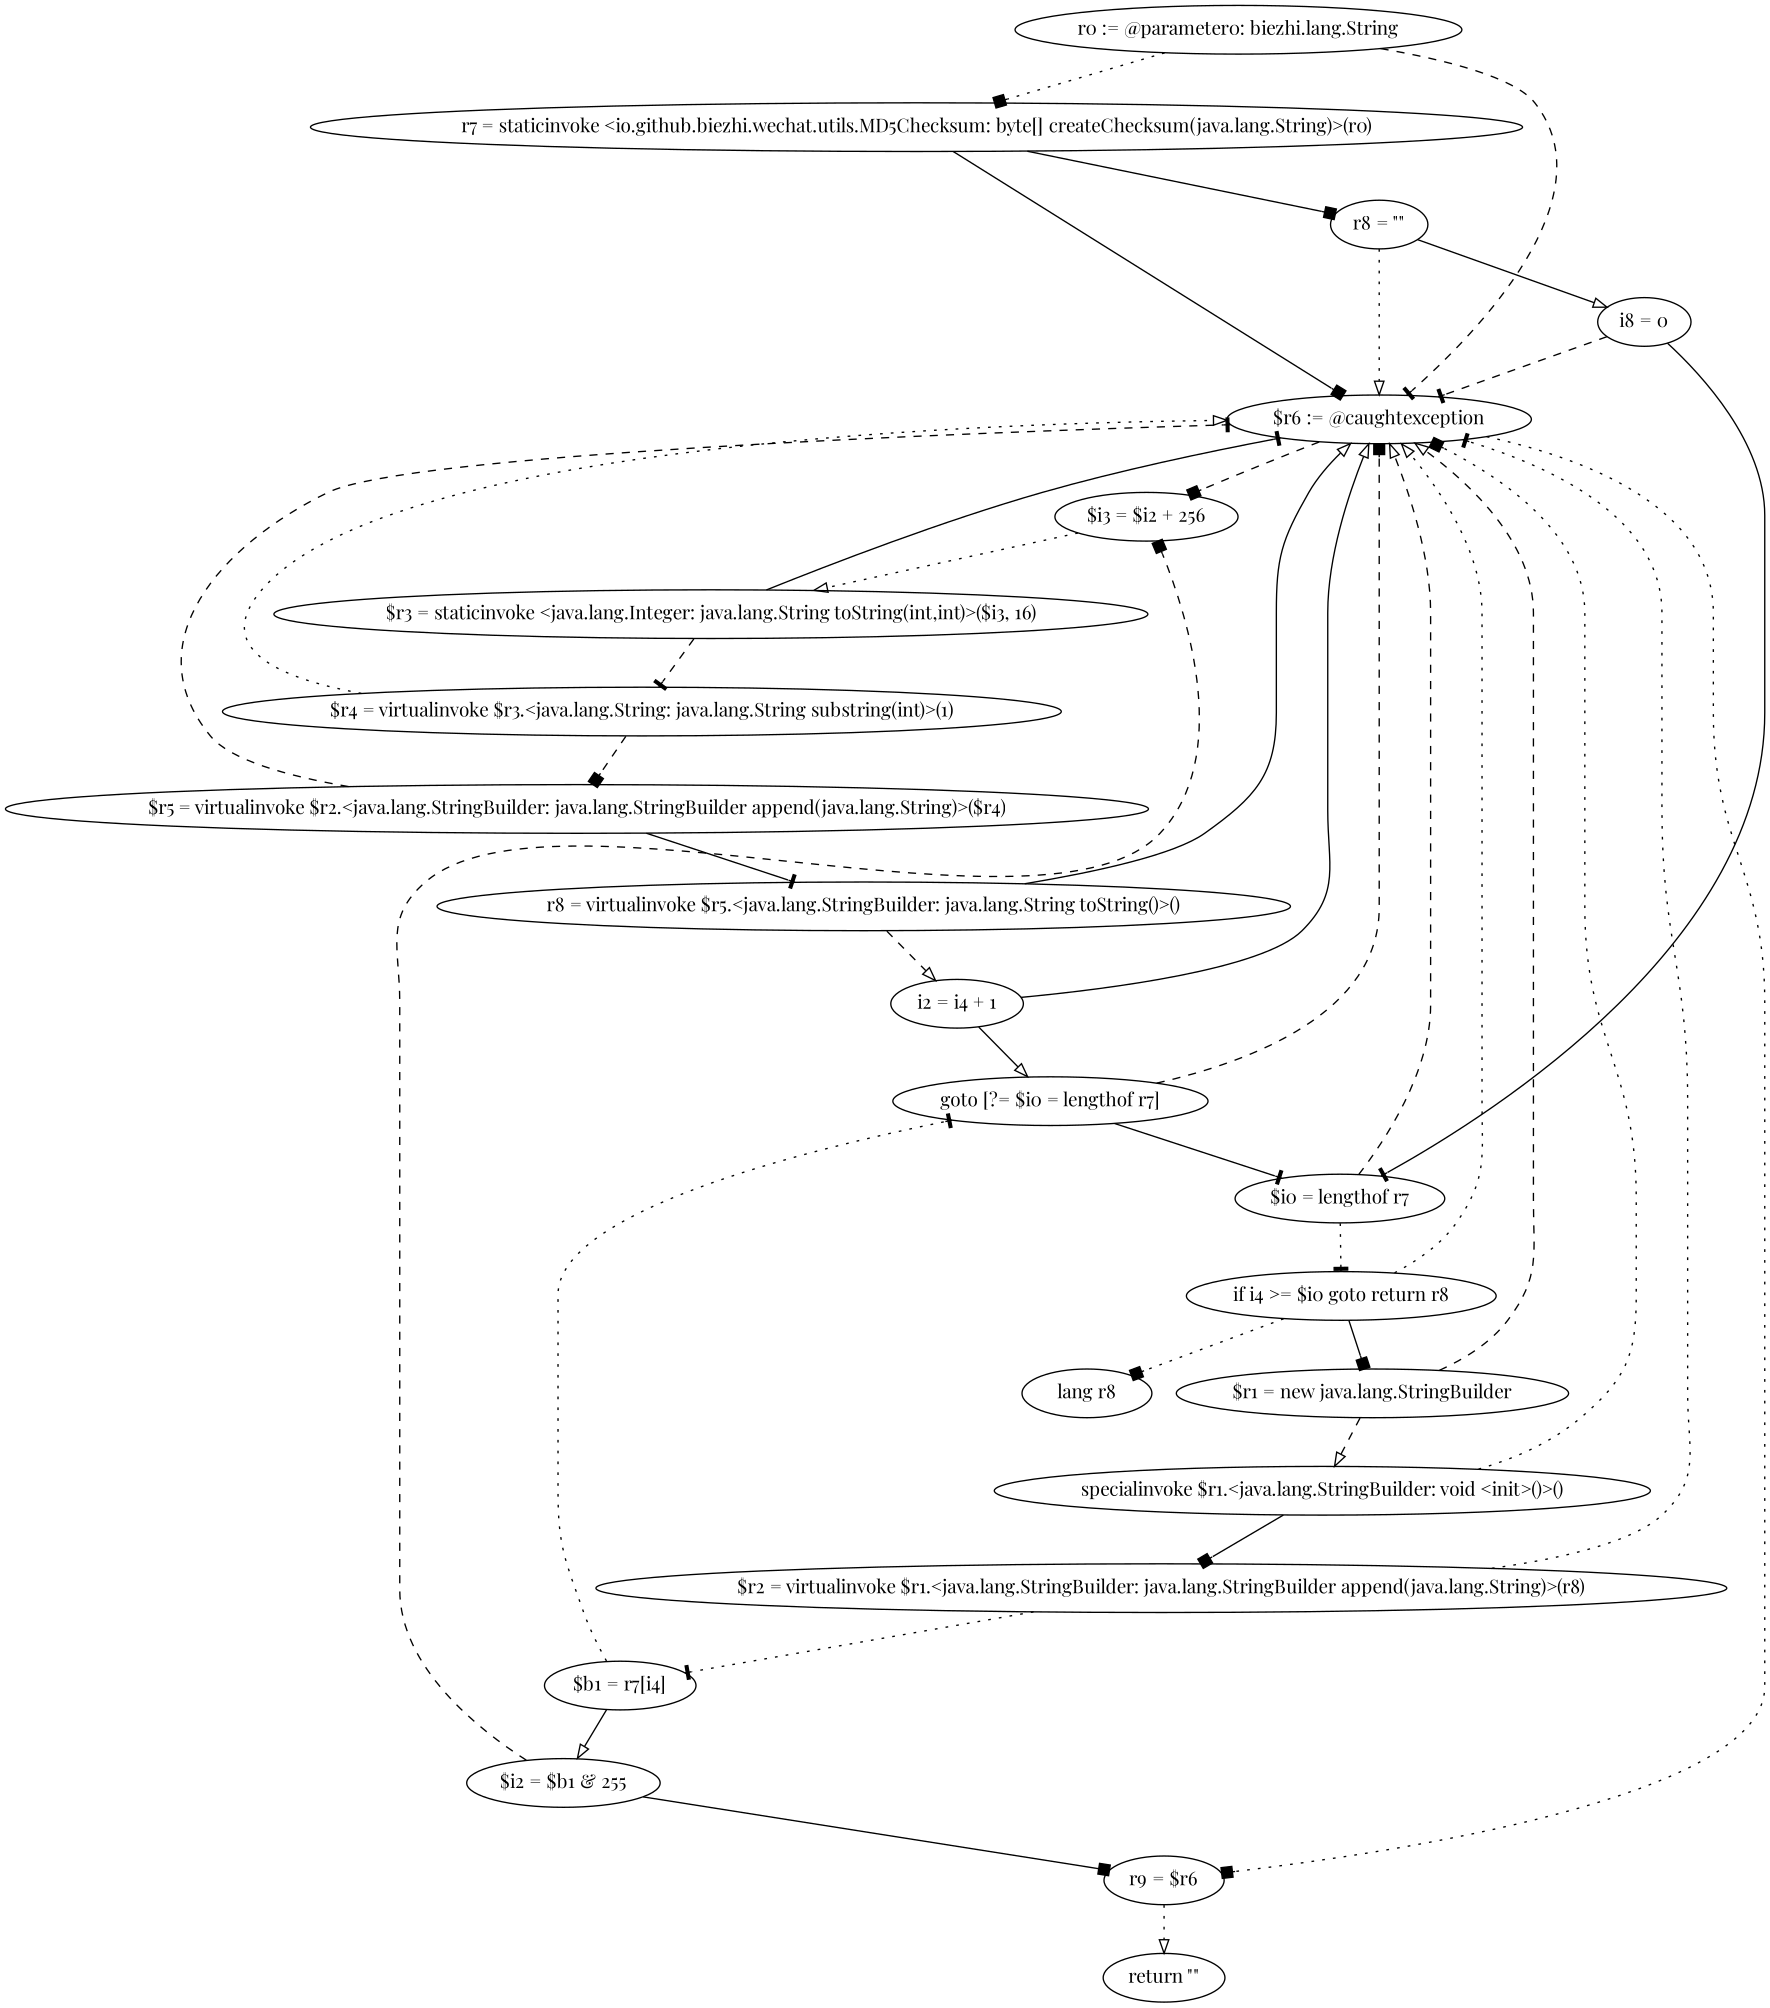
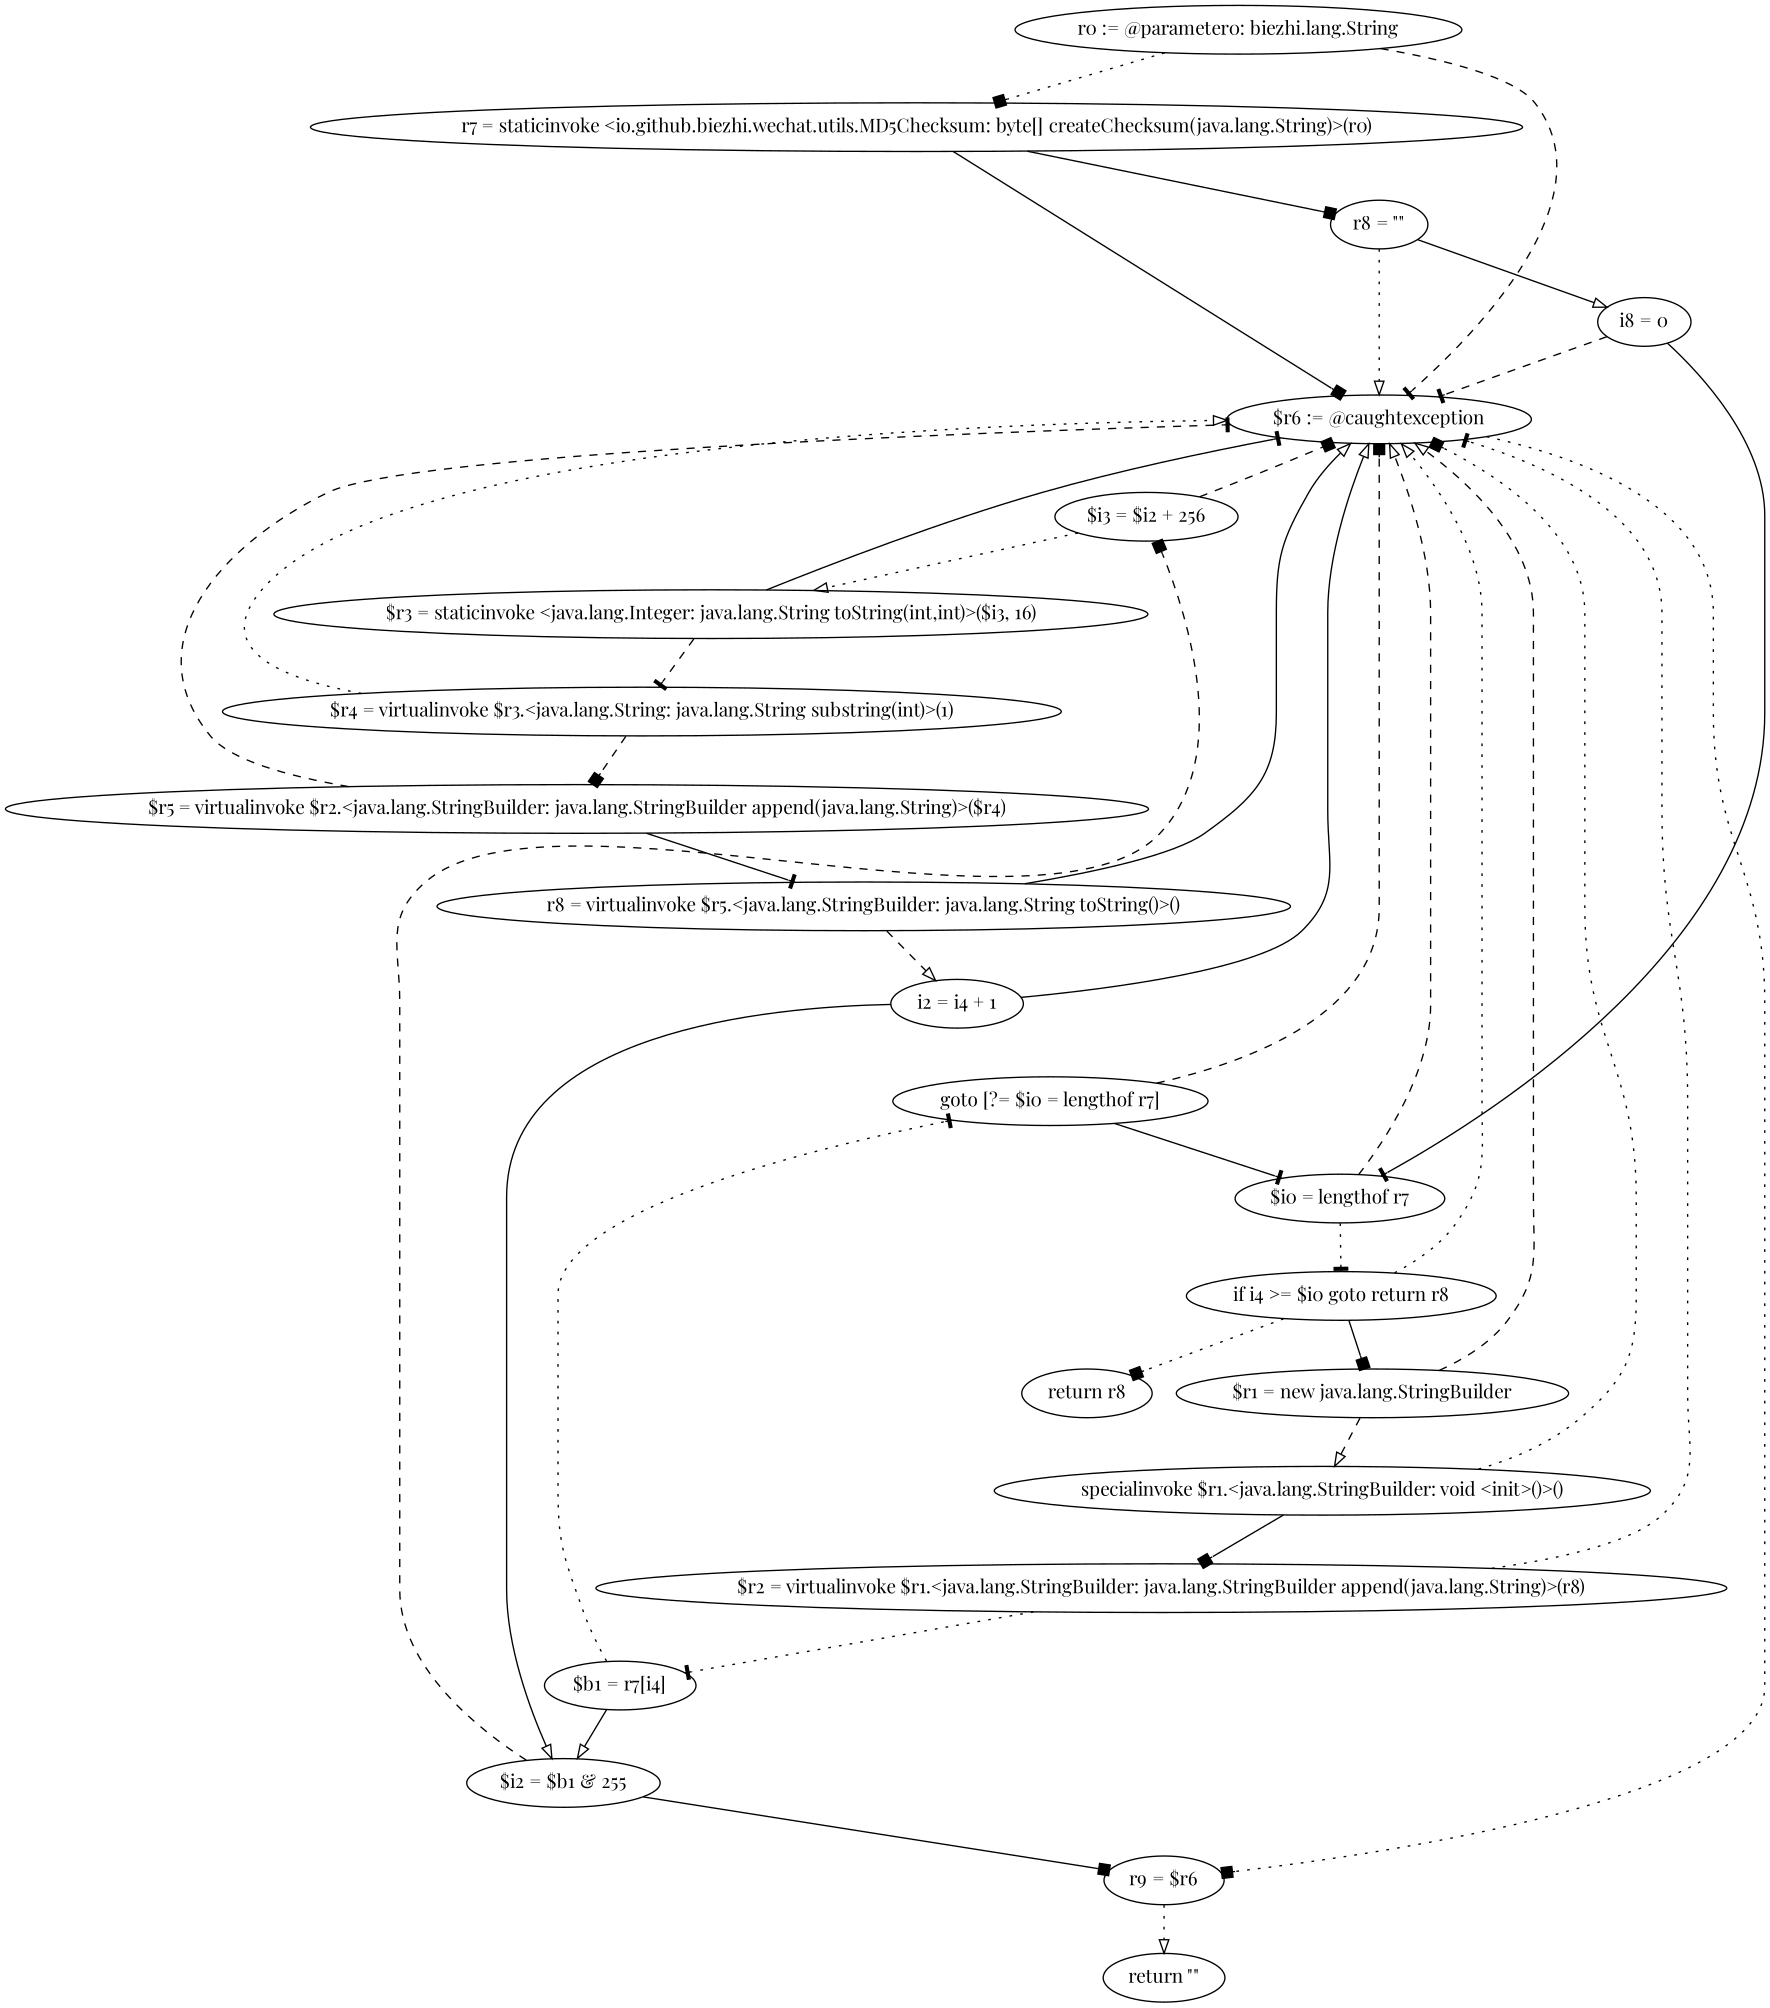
  digraph {
    fontname="Playfair Display"
    node [fontname="Playfair Display"]
    edge [arrowhead=onormal fontname="Playfair Display" style=solid]
    n1 [label="r0 := @parameter0: biezhi.lang.String"]
    "r7 = staticinvoke <io.github.biezhi.wechat.utils.MD5Checksum: byte[] createChecksum(java.lang.String)>(r0)"
    "$r6 := @caughtexception"
    "r8 = \"\""
    "r9 = $r6"
    n6 [label="i8 = 0"]
    "$i0 = lengthof r7"
    "if i4 >= $i0 goto return r8"
    "$r1 = new java.lang.StringBuilder"
-   "return r8" [label="lang r8"]
+   "return r8"
    "specialinvoke $r1.<java.lang.StringBuilder: void <init>()>()"
    "$r2 = virtualinvoke $r1.<java.lang.StringBuilder: java.lang.StringBuilder append(java.lang.String)>(r8)"
    "$b1 = r7[i4]"
    "$i2 = $b1 & 255"
    "goto [?= $i0 = lengthof r7]"
    "$i3 = $i2 + 256"
    "$r3 = staticinvoke <java.lang.Integer: java.lang.String toString(int,int)>($i3, 16)"
    "$r4 = virtualinvoke $r3.<java.lang.String: java.lang.String substring(int)>(1)"
    "$r5 = virtualinvoke $r2.<java.lang.StringBuilder: java.lang.StringBuilder append(java.lang.String)>($r4)"
    "r8 = virtualinvoke $r5.<java.lang.StringBuilder: java.lang.String toString()>()"
    n21 [label="i2 = i4 + 1"]
    "return \"\""
    n1 -> "r7 = staticinvoke <io.github.biezhi.wechat.utils.MD5Checksum: byte[] createChecksum(java.lang.String)>(r0)" [arrowhead=box style=dotted]
    n1 -> "$r6 := @caughtexception" [arrowhead=tee style=dashed]
    "r7 = staticinvoke <io.github.biezhi.wechat.utils.MD5Checksum: byte[] createChecksum(java.lang.String)>(r0)" -> "$r6 := @caughtexception" [arrowhead=box]
    "r7 = staticinvoke <io.github.biezhi.wechat.utils.MD5Checksum: byte[] createChecksum(java.lang.String)>(r0)" -> "r8 = \"\"" [arrowhead=box]
    "$r6 := @caughtexception" -> "r9 = $r6" [arrowhead=box style=dotted]
    "r8 = \"\"" -> "$r6 := @caughtexception" [style=dotted]
    "r8 = \"\"" -> n6
    "r9 = $r6" -> "return \"\"" [style=dotted]
    n6 -> "$r6 := @caughtexception" [arrowhead=tee style=dashed]
    n6 -> "$i0 = lengthof r7" [arrowhead=tee]
    "$i0 = lengthof r7" -> "$r6 := @caughtexception" [style=dashed]
    "$i0 = lengthof r7" -> "if i4 >= $i0 goto return r8" [arrowhead=tee style=dotted]
    "if i4 >= $i0 goto return r8" -> "$r6 := @caughtexception" [style=dotted]
    "if i4 >= $i0 goto return r8" -> "$r1 = new java.lang.StringBuilder" [arrowhead=box]
    "if i4 >= $i0 goto return r8" -> "return r8" [arrowhead=box style=dotted]
    "$r1 = new java.lang.StringBuilder" -> "$r6 := @caughtexception" [style=dashed]
    "$r1 = new java.lang.StringBuilder" -> "specialinvoke $r1.<java.lang.StringBuilder: void <init>()>()" [style=dashed]
    "specialinvoke $r1.<java.lang.StringBuilder: void <init>()>()" -> "$r6 := @caughtexception" [arrowhead=box style=dotted]
    "specialinvoke $r1.<java.lang.StringBuilder: void <init>()>()" -> "$r2 = virtualinvoke $r1.<java.lang.StringBuilder: java.lang.StringBuilder append(java.lang.String)>(r8)" [arrowhead=box]
    "$r2 = virtualinvoke $r1.<java.lang.StringBuilder: java.lang.StringBuilder append(java.lang.String)>(r8)" -> "$r6 := @caughtexception" [arrowhead=tee style=dotted]
    "$r2 = virtualinvoke $r1.<java.lang.StringBuilder: java.lang.StringBuilder append(java.lang.String)>(r8)" -> "$b1 = r7[i4]" [arrowhead=tee style=dotted]
    "$b1 = r7[i4]" -> "$i2 = $b1 & 255"
    "$b1 = r7[i4]" -> "goto [?= $i0 = lengthof r7]" [arrowhead=tee style=dotted]
    "$i2 = $b1 & 255" -> "r9 = $r6" [arrowhead=box]
    "$i2 = $b1 & 255" -> "$i3 = $i2 + 256" [arrowhead=box style=dashed]
    "goto [?= $i0 = lengthof r7]" -> "$r6 := @caughtexception" [arrowhead=box style=dashed]
    "goto [?= $i0 = lengthof r7]" -> "$i0 = lengthof r7" [arrowhead=tee]
-   "$r6 := @caughtexception" -> "$i3 = $i2 + 256" [arrowhead=box style=dashed]
+   "$i3 = $i2 + 256" -> "$r6 := @caughtexception" [arrowhead=box style=dashed]
    "$i3 = $i2 + 256" -> "$r3 = staticinvoke <java.lang.Integer: java.lang.String toString(int,int)>($i3, 16)" [style=dotted]
    "$r3 = staticinvoke <java.lang.Integer: java.lang.String toString(int,int)>($i3, 16)" -> "$r6 := @caughtexception" [arrowhead=tee]
    "$r3 = staticinvoke <java.lang.Integer: java.lang.String toString(int,int)>($i3, 16)" -> "$r4 = virtualinvoke $r3.<java.lang.String: java.lang.String substring(int)>(1)" [arrowhead=tee style=dashed]
    "$r4 = virtualinvoke $r3.<java.lang.String: java.lang.String substring(int)>(1)" -> "$r6 := @caughtexception" [style=dotted]
    "$r4 = virtualinvoke $r3.<java.lang.String: java.lang.String substring(int)>(1)" -> "$r5 = virtualinvoke $r2.<java.lang.StringBuilder: java.lang.StringBuilder append(java.lang.String)>($r4)" [arrowhead=box style=dashed]
    "$r5 = virtualinvoke $r2.<java.lang.StringBuilder: java.lang.StringBuilder append(java.lang.String)>($r4)" -> "$r6 := @caughtexception" [arrowhead=tee style=dashed]
    "$r5 = virtualinvoke $r2.<java.lang.StringBuilder: java.lang.StringBuilder append(java.lang.String)>($r4)" -> "r8 = virtualinvoke $r5.<java.lang.StringBuilder: java.lang.String toString()>()" [arrowhead=tee]
    "r8 = virtualinvoke $r5.<java.lang.StringBuilder: java.lang.String toString()>()" -> "$r6 := @caughtexception"
    "r8 = virtualinvoke $r5.<java.lang.StringBuilder: java.lang.String toString()>()" -> n21 [style=dashed]
    n21 -> "$r6 := @caughtexception"
-   n21 -> "goto [?= $i0 = lengthof r7]"
+   n21 -> "$i2 = $b1 & 255"
  }
